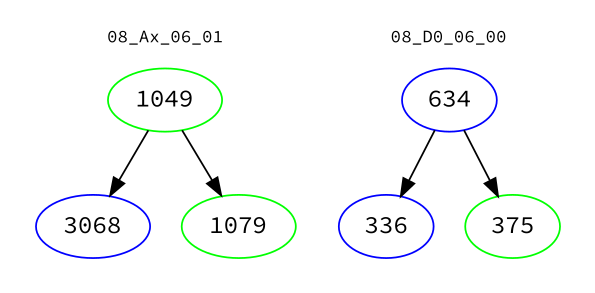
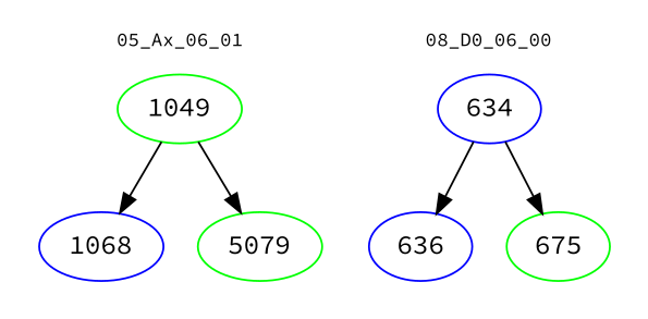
  digraph {
    fontname="Source Code Pro"
    node [color=green fontname="Source Code Pro"]
    edge [color=black fontname="Source Code Pro"]
    n1 [label=1049]
-   n2 [color=blue label=3068]
-   n3 [label=1079]
+   n2 [color=blue label=1068]
+   n3 [label=5079]
    n4 [color=blue label=634]
-   n5 [color=blue label=336]
-   n6 [label=375]
+   n5 [color=blue label=636]
+   n6 [label=675]
    subgraph cluster_1 {
      color=white
      fontsize=10
-     label="08_Ax_06_01"
+     label="05_Ax_06_01"
      n1
      n2
      n3
    }
    subgraph cluster_2 {
      color=white
      fontsize=10
      label="08_D0_06_00"
      n4
      n5
      n6
    }
    n1 -> n2
    n1 -> n3
    n4 -> n5
    n4 -> n6
  }
